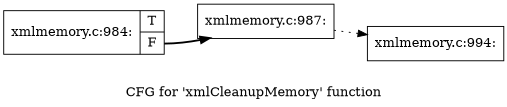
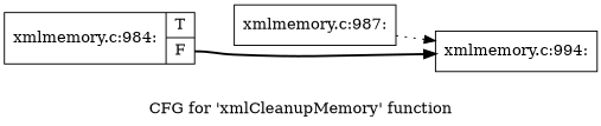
  digraph {
    label="CFG for 'xmlCleanupMemory' function"
    rankdir=LR
    node [shape=record]
    n1 [label="{xmlmemory.c:984:|{<s0>T|<s1>F}}"]
    n2 [label="{xmlmemory.c:987:}"]
    n3 [label="{xmlmemory.c:994:}"]
-   n1 -> n2 [style=bold tailport=s1]
+   n1 -> n3 [style=bold tailport=s1]
    n2 -> n3 [style=dotted]
  }
